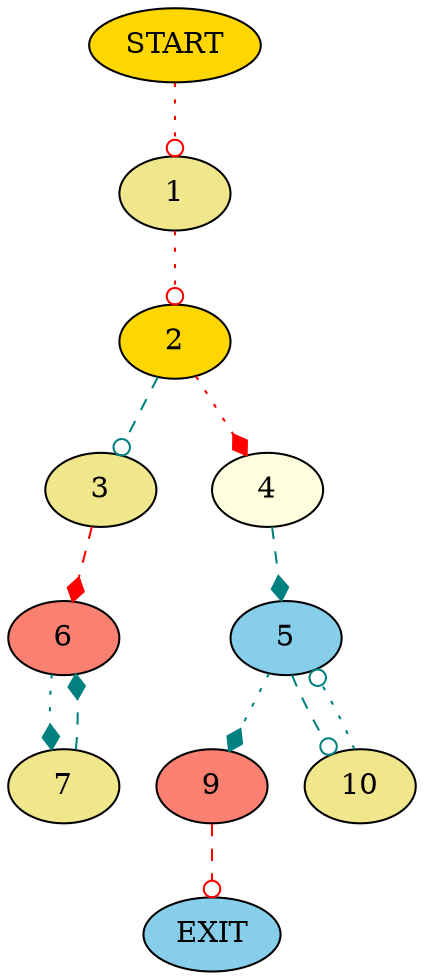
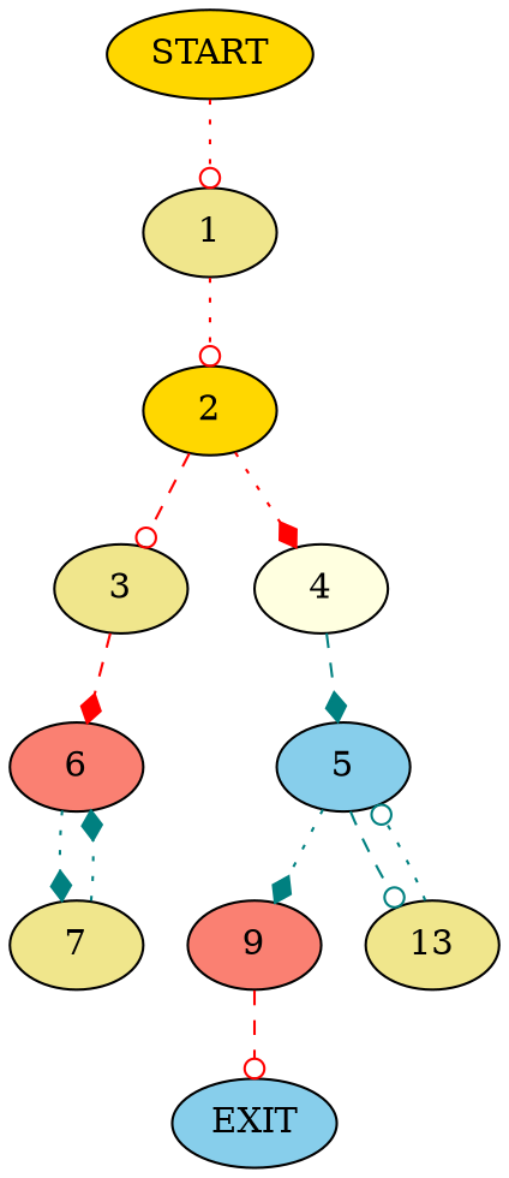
  digraph {
    node [fillcolor=khaki style=filled]
    edge [arrowhead=odot color=teal style=dotted]
    n1 [fillcolor=gold label=START]
    1
    2 [fillcolor=gold]
    n4 [fillcolor=skyblue label=EXIT]
    3
    4 [fillcolor=lightyellow]
    6 [fillcolor=salmon]
    5 [fillcolor=skyblue]
    7
    9 [fillcolor=salmon]
-   10
+   10 [label=13]
    n1 -> 1 [color=red]
    1 -> 2 [color=red]
-   2 -> 3 [style=dashed]
+   2 -> 3 [color=red style=dashed]
    2 -> 4 [arrowhead=diamond color=red]
    3 -> 6 [arrowhead=diamond color=red style=dashed]
    4 -> 5 [arrowhead=diamond style=dashed]
    6 -> 7 [arrowhead=diamond]
    5 -> 9 [arrowhead=diamond]
    5 -> 10 [style=dashed]
-   7 -> 6 [arrowhead=diamond style=dashed]
+   7 -> 6 [arrowhead=diamond]
    9 -> n4 [color=red style=dashed]
    10 -> 5
  }
